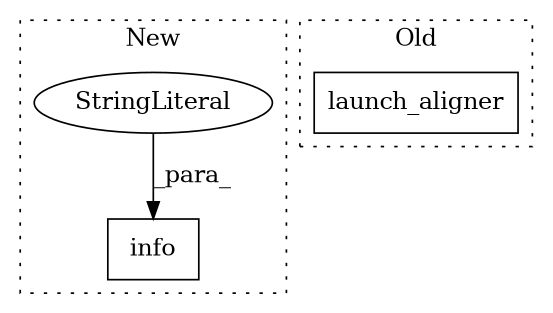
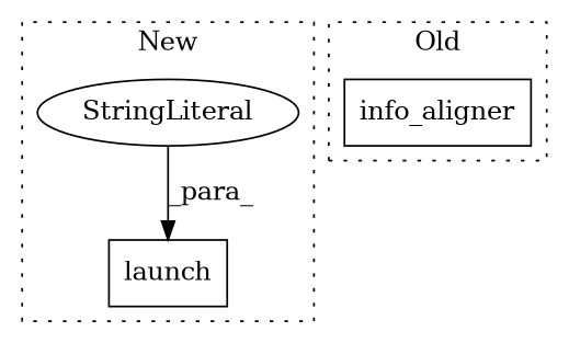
  digraph {
    node [a=32 shape=box]
-   n1 [l="5,1" label=info s="7077,7118"]
+   n1 [l="5,1" label=launch s="7077,7118"]
    n2 [a=45 l=36 label=StringLiteral s=7082 shape=ellipse]
-   n3 [l=16 label=launch_aligner s=5475]
+   n3 [l=16 label=info_aligner s=5475]
    subgraph cluster_1 {
      label=New
      style=dotted
      n1
      n2
    }
    subgraph cluster_2 {
      label=Old
      style=dotted
      n3
    }
    n2 -> n1 [label=_para_]
  }
